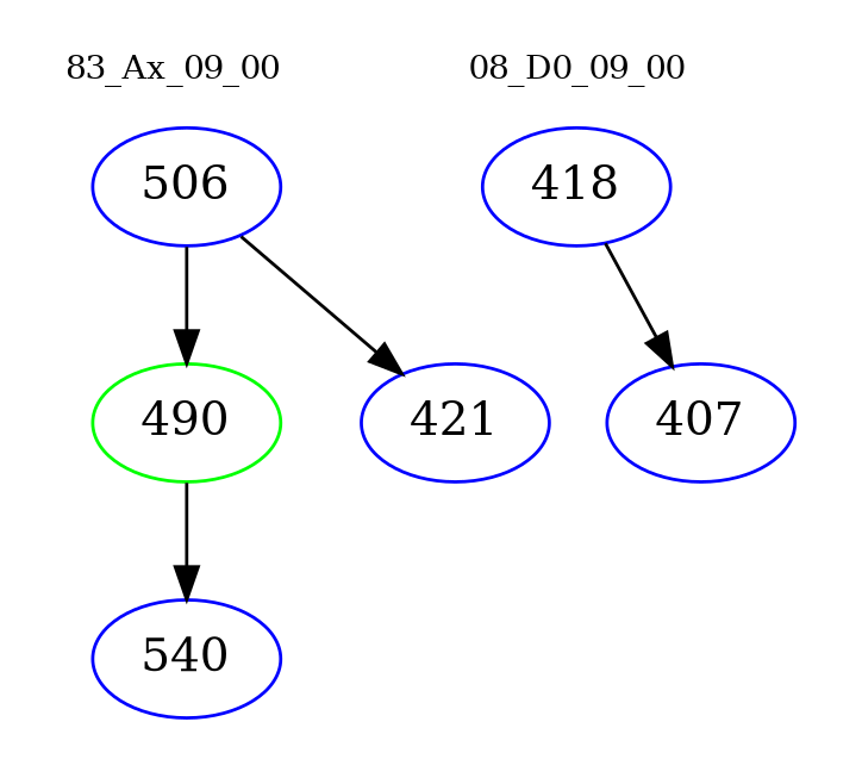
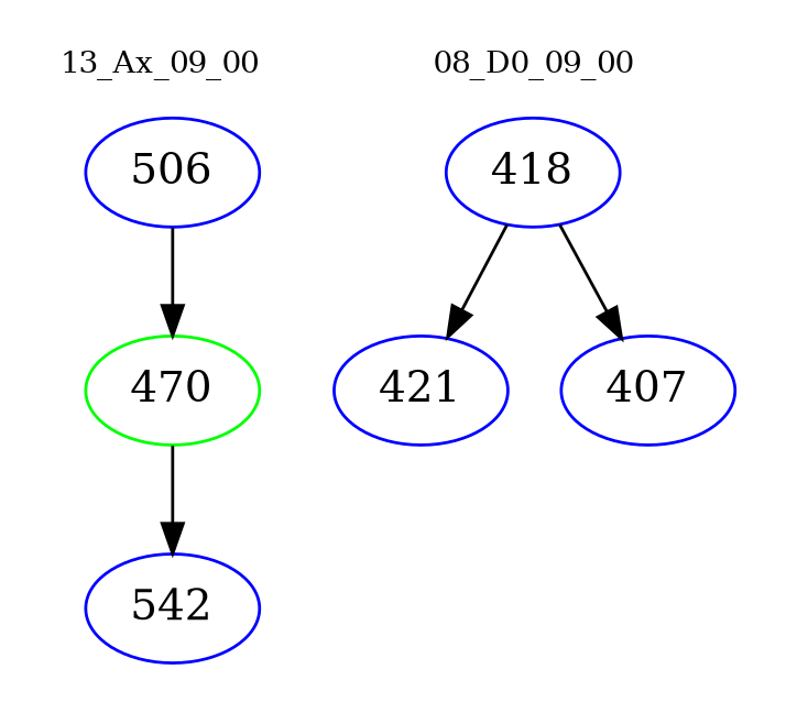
  digraph {
    node [color=blue]
    edge [color=black]
    n1 [label=506]
-   n2 [color=green label=490]
-   n3 [label=540]
+   n2 [color=green label=470]
+   n3 [label=542]
    n4 [label=418]
    n5 [label=407]
    n6 [label=421]
    subgraph cluster_1 {
      color=white
      fontsize=10
-     label="83_Ax_09_00"
+     label="13_Ax_09_00"
      n1
      n2
      n3
    }
    subgraph cluster_2 {
      color=white
      fontsize=10
      label="08_D0_09_00"
      n4
      n5
      n6
    }
    n1 -> n2
    n2 -> n3
    n4 -> n5
-   n1 -> n6
+   n4 -> n6
  }
